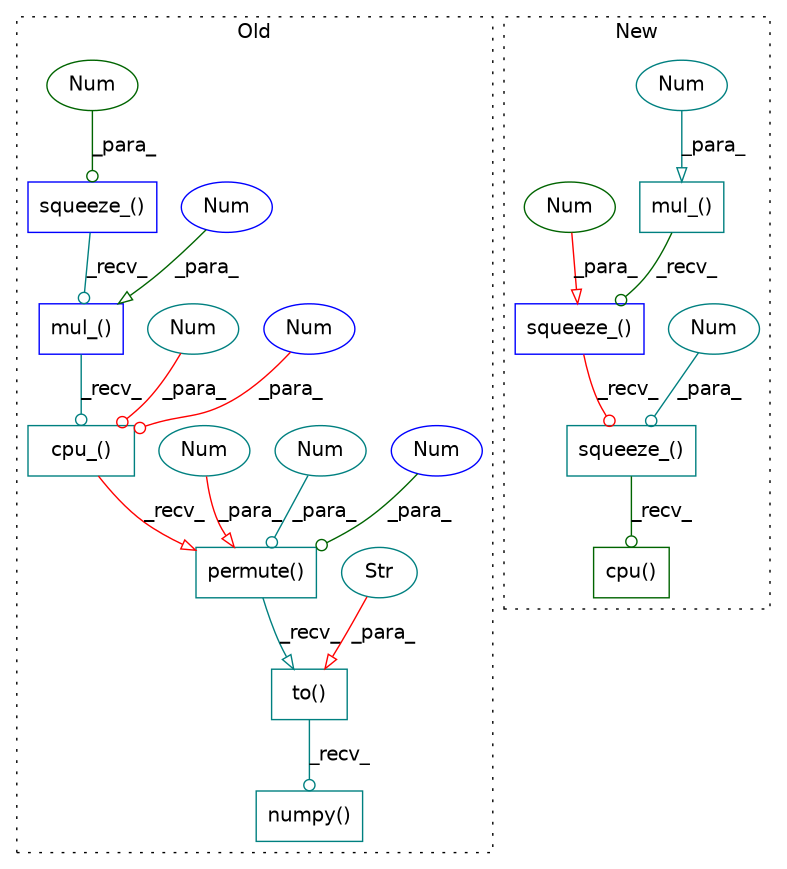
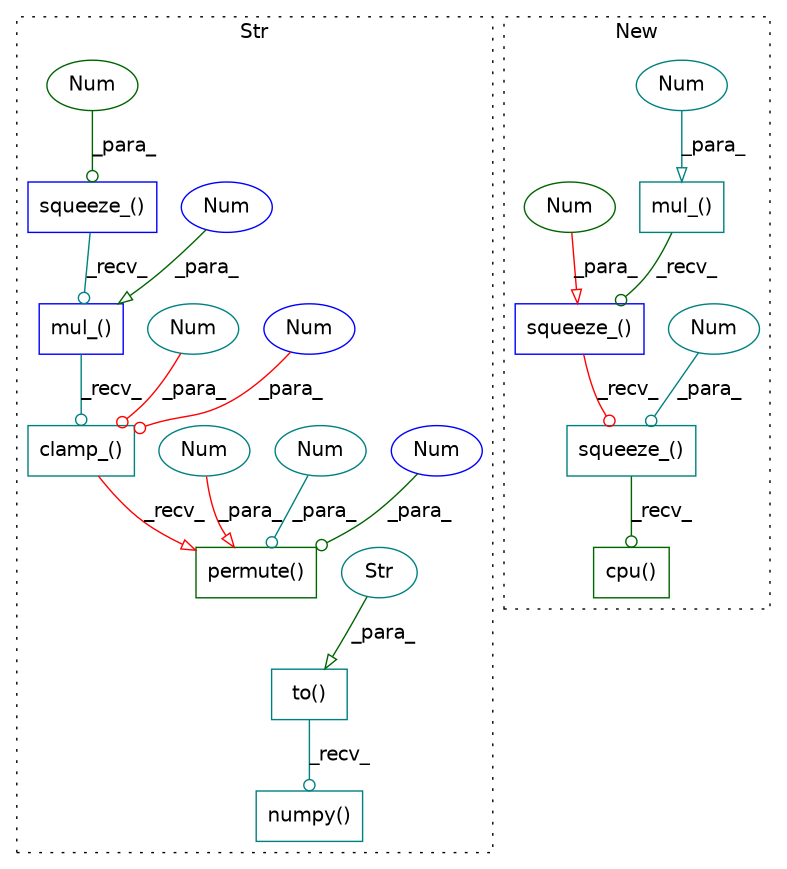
  digraph {
    fontname="DejaVu Sans"
    node [a=75 color=teal fontname="DejaVu Sans" l=1 s=3375 shape=ellipse]
    edge [arrowhead=odot color=teal fontname="DejaVu Sans"]
-   n1 [l="52,1" label="permute()" s="3375,3434" shape=box]
+   n1 [color=darkgreen l="52,1" label="permute()" s="3375,3434" shape=box]
    n2 [l=91 label="numpy()" shape=box]
-   n3 [l="36,1" label="cpu_()" s="3375,3417" shape=box]
+   n3 [l="36,1" label="clamp_()" s="3375,3417" shape=box]
    n4 [l="64,1" label="to()" s="3375,3457" shape=box]
    n5 [a=66 l=5 label=Str s=3439]
    n6 [a=76 color=blue l=3 label=Num s=3414]
    n7 [a=76 color=blue label=Num s=3427]
    n8 [a=76 label=Num s=3433]
    n9 [a=76 label=Num s=3430]
    n10 [a=76 label=Num s=3411]
    n11 [color=blue l="24,1" label="mul_()" s="3375,3402" shape=box]
    n12 [a=76 color=blue l=3 label=Num s=3399]
    n13 [color=blue l="16,1" label="squeeze_()" s="3375,3392" shape=box]
    n14 [a=76 color=darkgreen label=Num s=3391]
    n15 [color=darkgreen l=48 label="cpu()" s=3363 shape=box]
    n16 [l="40,1" label="squeeze_()" s="3363,3404" shape=box]
    n17 [a=76 label=Num s=3403]
    n18 [l="12,1" label="mul_()" s="3363,3380" shape=box]
    n19 [a=76 l=5 label=Num]
    n20 [color=blue l="28,1" label="squeeze_()" s="3363,3392" shape=box]
    n21 [a=76 color=darkgreen label=Num s=3391]
    subgraph cluster_1 {
-     label=Old
+     label=Str
      style=dotted
      n1
      n2
      n3
      n4
      n5
      n6
      n7
      n8
      n9
      n10
      n11
      n12
      n13
      n14
    }
    subgraph cluster_2 {
      label=New
      style=dotted
      n15
      n16
      n17
      n18
      n19
      n20
      n21
    }
-   n1 -> n4 [arrowhead=onormal label=_recv_]
    n3 -> n1 [arrowhead=onormal color=red label=_recv_]
    n4 -> n2 [label=_recv_]
-   n5 -> n4 [arrowhead=onormal color=red label=_para_]
+   n5 -> n4 [arrowhead=onormal color=darkgreen label=_para_]
    n6 -> n3 [color=red label=_para_]
    n7 -> n1 [color=darkgreen label=_para_]
    n8 -> n1 [label=_para_]
    n9 -> n1 [arrowhead=onormal color=red label=_para_]
    n10 -> n3 [color=red label=_para_]
    n11 -> n3 [label=_recv_]
    n12 -> n11 [arrowhead=onormal color=darkgreen label=_para_]
    n13 -> n11 [label=_recv_]
    n14 -> n13 [color=darkgreen label=_para_]
    n16 -> n15 [color=darkgreen label=_recv_]
    n17 -> n16 [label=_para_]
    n18 -> n20 [color=darkgreen label=_recv_]
    n19 -> n18 [arrowhead=onormal label=_para_]
    n20 -> n16 [color=red label=_recv_]
    n21 -> n20 [arrowhead=onormal color=red label=_para_]
  }
